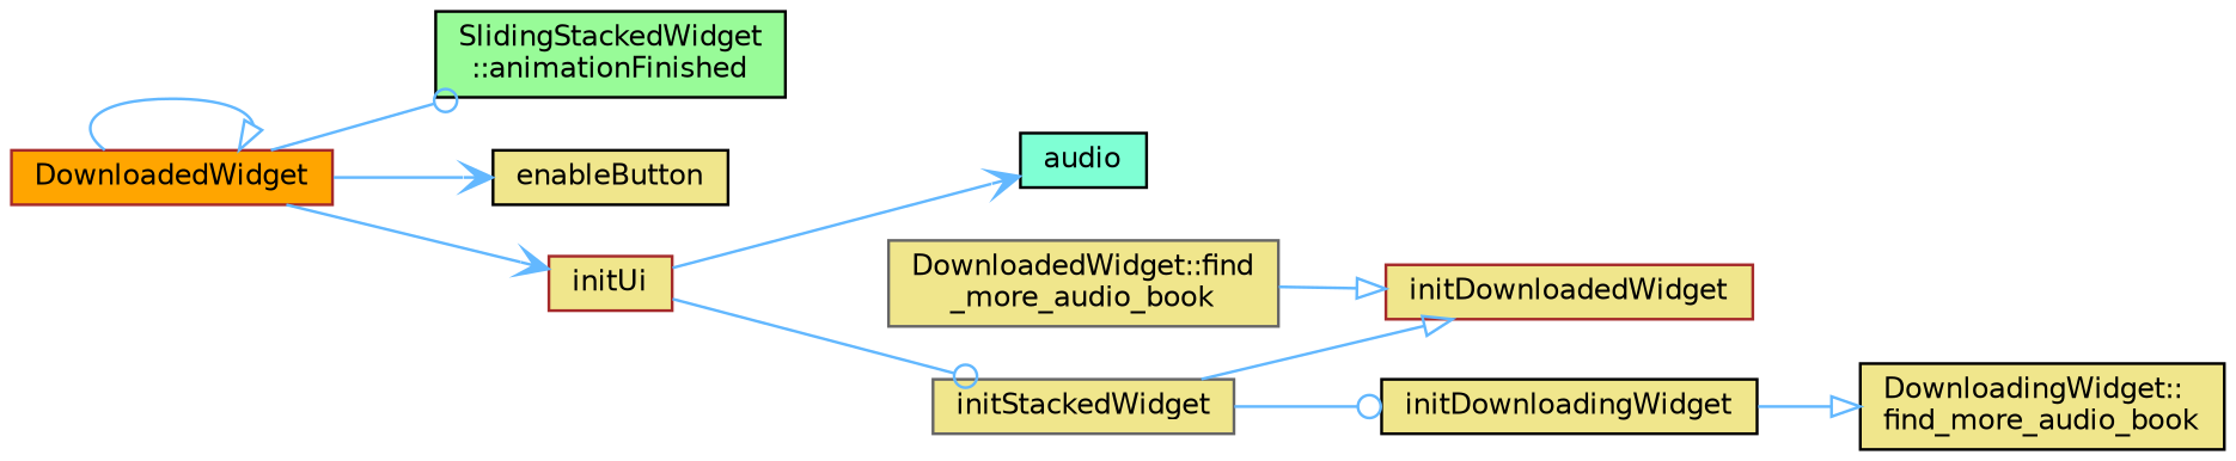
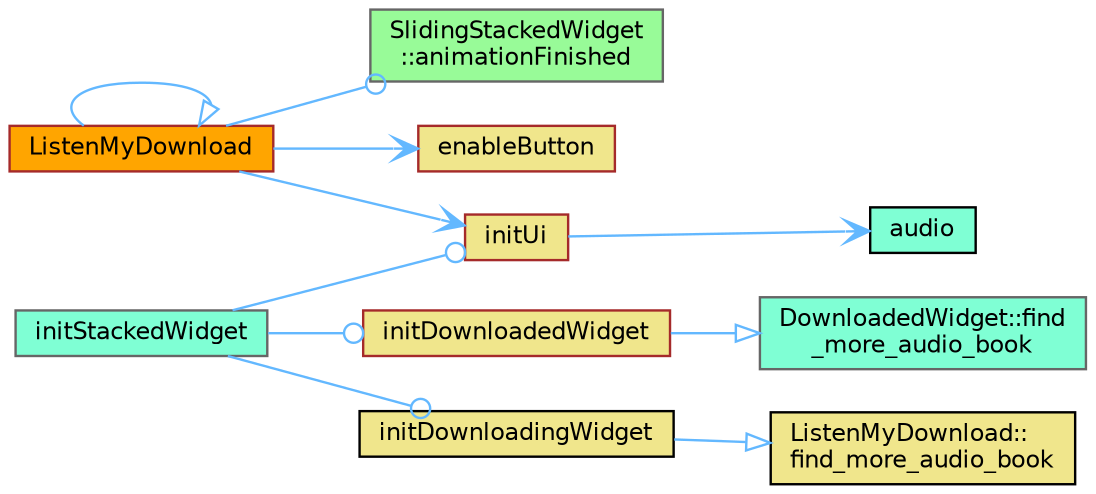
  digraph {
    rankdir=LR
    node [color=brown fillcolor=khaki fontname=Helvetica fontsize=10 shape=box style=filled]
    edge [arrowhead=onormal color=steelblue1 fontname=Helvetica fontsize=10 labelfontname=Helvetica labelfontsize=10 style=solid]
-   n1 [fillcolor=orange fontcolor=black height=0.2 label=DownloadedWidget width=0.4]
-   n2 [color=black fillcolor=palegreen height=0.2 label="SlidingStackedWidget\l::animationFinished" width=0.4]
-   n3 [color=black height=0.2 label=enableButton width=0.4]
+   n1 [fillcolor=orange fontcolor=black height=0.2 label=ListenMyDownload width=0.4]
+   n2 [color=gray40 fillcolor=palegreen height=0.2 label="SlidingStackedWidget\l::animationFinished" width=0.4]
+   n3 [height=0.2 label=enableButton width=0.4]
    n4 [height=0.2 label=initUi width=0.4]
    n5 [color=black fillcolor=aquamarine height=0.2 label=audio width=0.4]
-   n6 [color=gray40 height=0.2 label=initStackedWidget width=0.4]
+   n6 [color=gray40 fillcolor=aquamarine height=0.2 label=initStackedWidget width=0.4]
    n7 [height=0.2 label=initDownloadedWidget width=0.4]
    n8 [color=black height=0.2 label=initDownloadingWidget width=0.4]
-   n9 [color=gray40 height=0.2 label="DownloadedWidget::find\l_more_audio_book" width=0.4]
-   n10 [color=black height=0.2 label="DownloadingWidget::\lfind_more_audio_book" width=0.4]
+   n9 [color=gray40 fillcolor=aquamarine height=0.2 label="DownloadedWidget::find\l_more_audio_book" width=0.4]
+   n10 [color=black height=0.2 label="ListenMyDownload::\lfind_more_audio_book" width=0.4]
    n1 -> n1
    n1 -> n2 [arrowhead=odot]
    n1 -> n3 [arrowhead=vee]
    n1 -> n4 [arrowhead=vee]
    n4 -> n5 [arrowhead=vee]
-   n4 -> n6 [arrowhead=odot]
-   n6 -> n7
+   n6 -> n4 [arrowhead=odot]
+   n6 -> n7 [arrowhead=odot]
    n6 -> n8 [arrowhead=odot]
-   n9 -> n7
+   n7 -> n9
    n8 -> n10
  }
